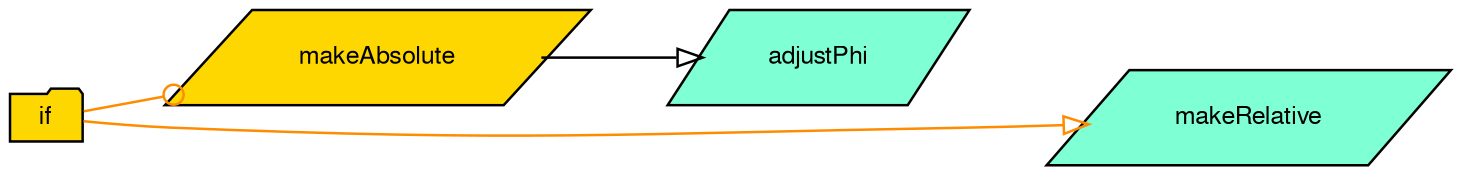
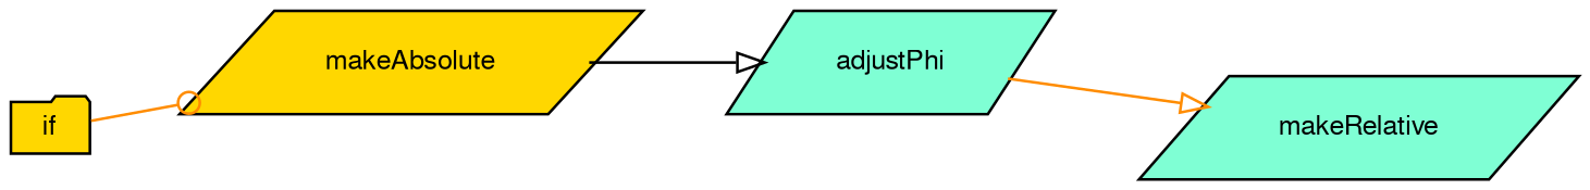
  digraph {
    rankdir=LR
    node [color=black fillcolor=gold fontname=FreeSans fontsize=10 shape=parallelogram style=filled]
    edge [arrowhead=onormal color=darkorange fontname=FreeSans fontsize=10 labelfontname=FreeSans labelfontsize=10 style=solid]
    n1 [fontcolor=black height=0.2 label=if shape=folder width=0.4]
    n2 [height=0.2 label=makeAbsolute width=0.4]
    n3 [fillcolor=aquamarine height=0.2 label=makeRelative width=0.4]
    n4 [fillcolor=aquamarine height=0.2 label=adjustPhi width=0.4]
    n1 -> n2 [arrowhead=odot]
-   n1 -> n3
+   n4 -> n3
    n2 -> n4 [color=black]
  }
